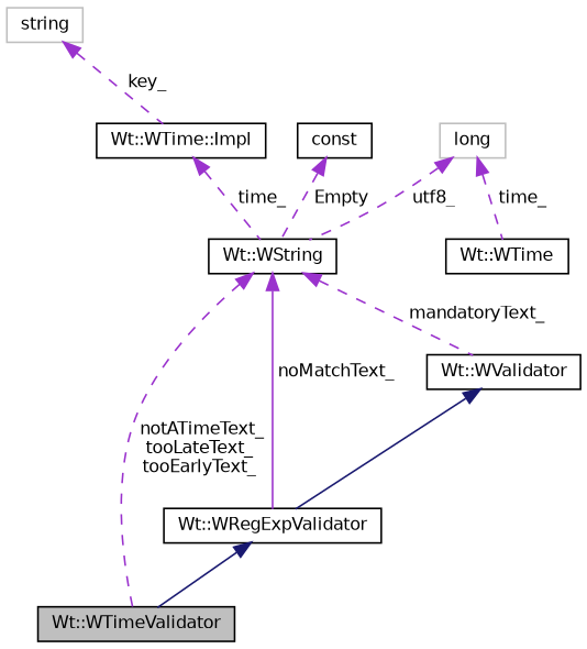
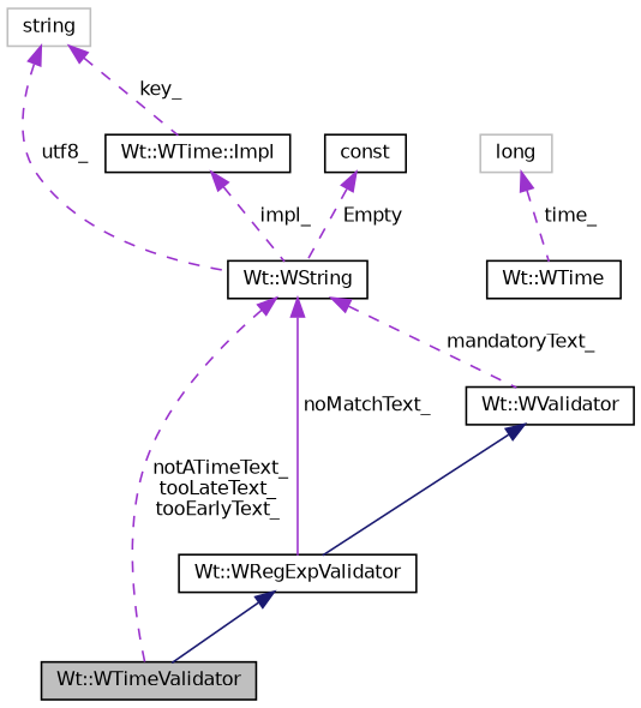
  digraph {
    node [color=black fillcolor=white fontname=Helvetica fontsize=10 shape=record style=filled]
    edge [color=darkorchid3 dir=back fontname=Helvetica fontsize=10 labelfontname=Helvetica labelfontsize=10 style=dashed]
    n1 [fillcolor=grey75 fontcolor=black height=0.2 label="Wt::WTimeValidator" width=0.4]
    n2 [height=0.2 label="Wt::WRegExpValidator" width=0.4]
    n3 [height=0.2 label="Wt::WValidator" width=0.4]
    n4 [height=0.2 label="Wt::WString" width=0.4]
    n5 [height=0.2 label="Wt::WTime::Impl" width=0.4]
    n6 [color=grey75 height=0.2 label=string width=0.4]
    n7 [height=0.2 label=const width=0.4]
    n8 [height=0.2 label="Wt::WTime" width=0.4]
    n9 [color=grey75 height=0.2 label=long width=0.4]
    n2 -> n1 [color=midnightblue style=solid]
    n3 -> n2 [color=midnightblue style=solid]
    n4 -> n1 [label=" notATimeText_\ntooLateText_\ntooEarlyText_"]
    n4 -> n2 [label=" noMatchText_" style=solid]
    n4 -> n3 [label=" mandatoryText_"]
-   n5 -> n4 [label=" time_"]
-   n9 -> n4 [label=" utf8_"]
+   n5 -> n4 [label=" impl_"]
+   n6 -> n4 [label=" utf8_"]
    n6 -> n5 [label=" key_"]
    n7 -> n4 [label=" Empty"]
    n9 -> n8 [label=" time_"]
  }
